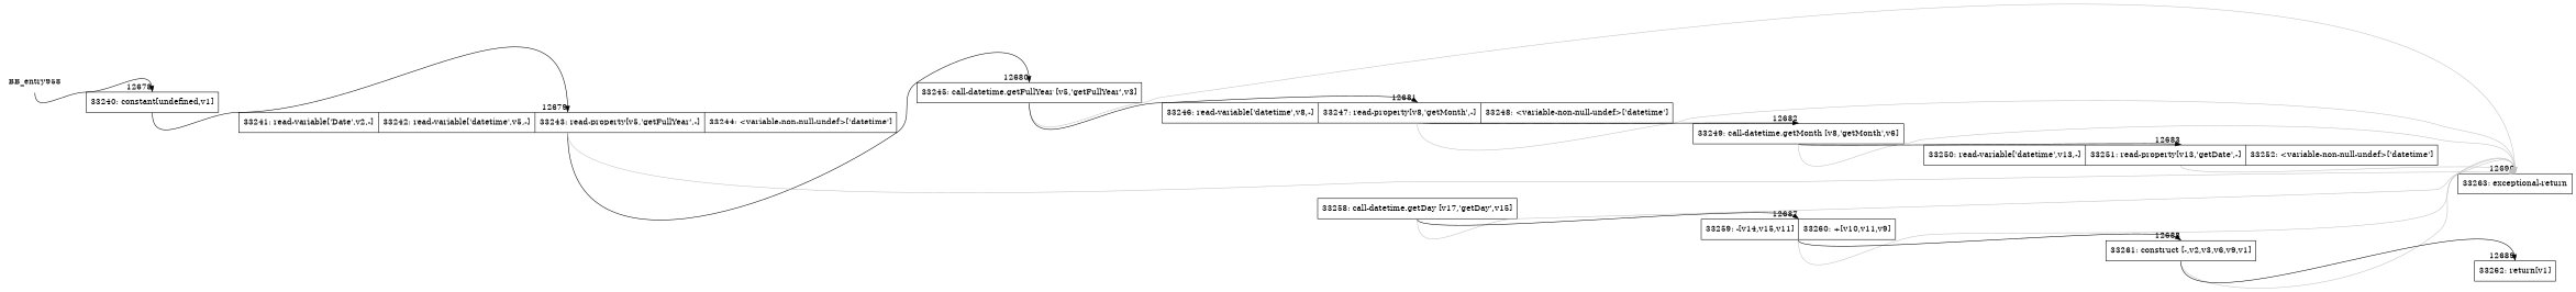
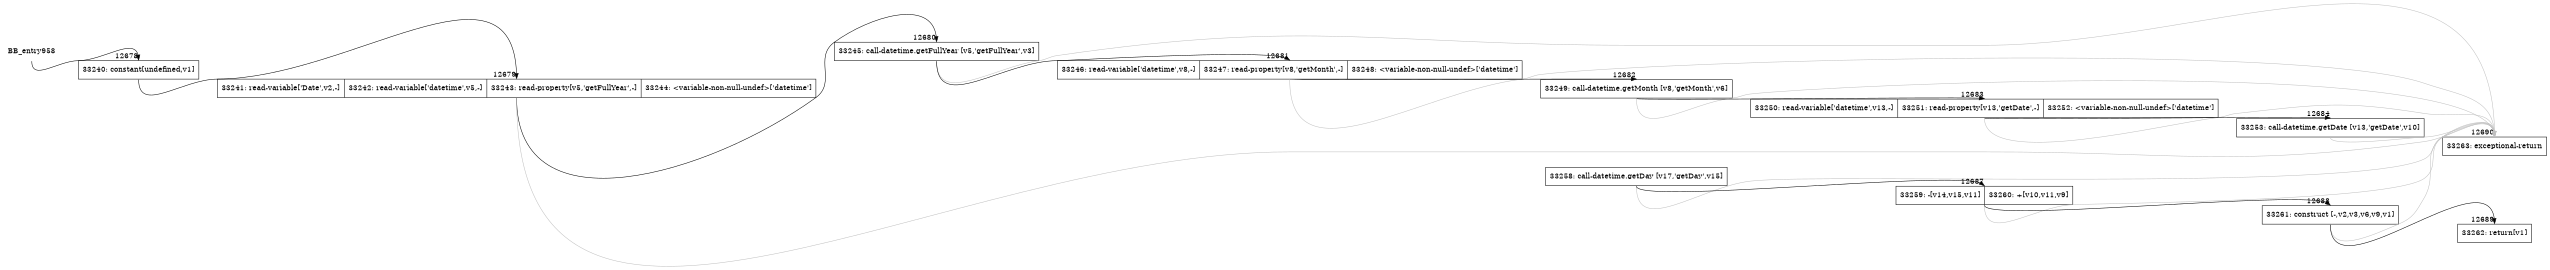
  digraph {
    rankdir=LR
    node [shape=record]
    edge [headport=n tailport=s]
    n1 [label=BB_entry958 shape=none]
    n2 [label="{33240: constant[undefined,v1]}"]
    n3 [label="{33241: read-variable['Date',v2,-]|33242: read-variable['datetime',v5,-]|33243: read-property[v5,'getFullYear',-]|33244: \<variable-non-null-undef\>['datetime']}"]
    n4 [label="{33245: call-datetime.getFullYear [v5,'getFullYear',v3]}"]
    n5 [label="{33263: exceptional-return}"]
    n6 [label="{33246: read-variable['datetime',v8,-]|33247: read-property[v8,'getMonth',-]|33248: \<variable-non-null-undef\>['datetime']}"]
    n7 [label="{33249: call-datetime.getMonth [v8,'getMonth',v6]}"]
    n8 [label="{33250: read-variable['datetime',v13,-]|33251: read-property[v13,'getDate',-]|33252: \<variable-non-null-undef\>['datetime']}"]
+   n9 [label="{33253: call-datetime.getDate [v13,'getDate',v10]}"]
    n10 [label="{33258: call-datetime.getDay [v17,'getDay',v15]}"]
    n11 [label="{33259: -[v14,v15,v11]|33260: +[v10,v11,v9]}"]
    n12 [label="{33261: construct [-,v2,v3,v6,v9,v1]}"]
    n13 [label="{33262: return[v1]}"]
    n1 -> n2 [headlabel="    12678"]
    n2 -> n3 [headlabel="      12679"]
    n3 -> n4 [headlabel="      12680"]
    n3 -> n5 [color=gray headlabel="      12690"]
    n4 -> n5 [color=gray]
    n4 -> n6 [headlabel="      12681"]
    n6 -> n5 [color=gray]
    n6 -> n7 [headlabel="      12682"]
    n7 -> n5 [color=gray]
    n7 -> n8 [headlabel="      12683"]
    n8 -> n5 [color=gray]
+   n8 -> n9 [headlabel="      12684"]
+   n9 -> n5 [color=gray]
    n10 -> n5 [color=gray]
    n10 -> n11 [headlabel="      12687"]
    n11 -> n5 [color=gray]
    n11 -> n12 [headlabel="      12688"]
    n12 -> n5 [color=gray]
    n12 -> n13 [headlabel="      12689"]
  }
